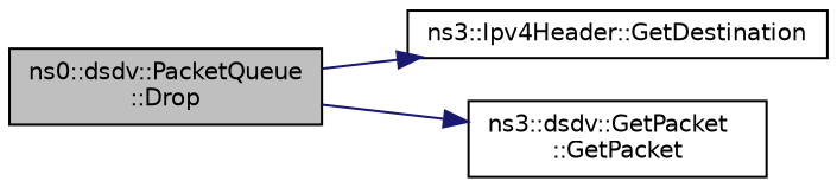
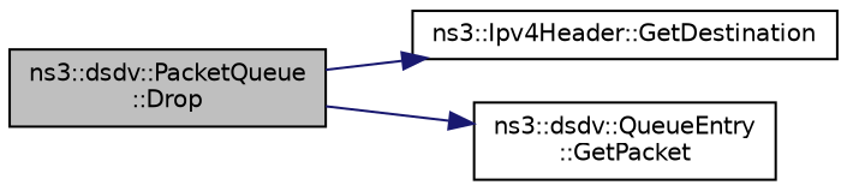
  digraph {
    rankdir=LR
    node [color=black fillcolor=white fontname=Helvetica fontsize=10 shape=record style=filled]
    edge [color=midnightblue fontname=Helvetica fontsize=10 labelfontname=Helvetica labelfontsize=10 style=solid]
-   n1 [fillcolor=grey75 fontcolor=black height=0.2 label="ns0::dsdv::PacketQueue\l::Drop" width=0.4]
+   n1 [fillcolor=grey75 fontcolor=black height=0.2 label="ns3::dsdv::PacketQueue\l::Drop" width=0.4]
    n2 [height=0.2 label="ns3::Ipv4Header::GetDestination" width=0.4]
-   n3 [height=0.2 label="ns3::dsdv::GetPacket\l::GetPacket" width=0.4]
+   n3 [height=0.2 label="ns3::dsdv::QueueEntry\l::GetPacket" width=0.4]
    n1 -> n2
    n1 -> n3
  }
